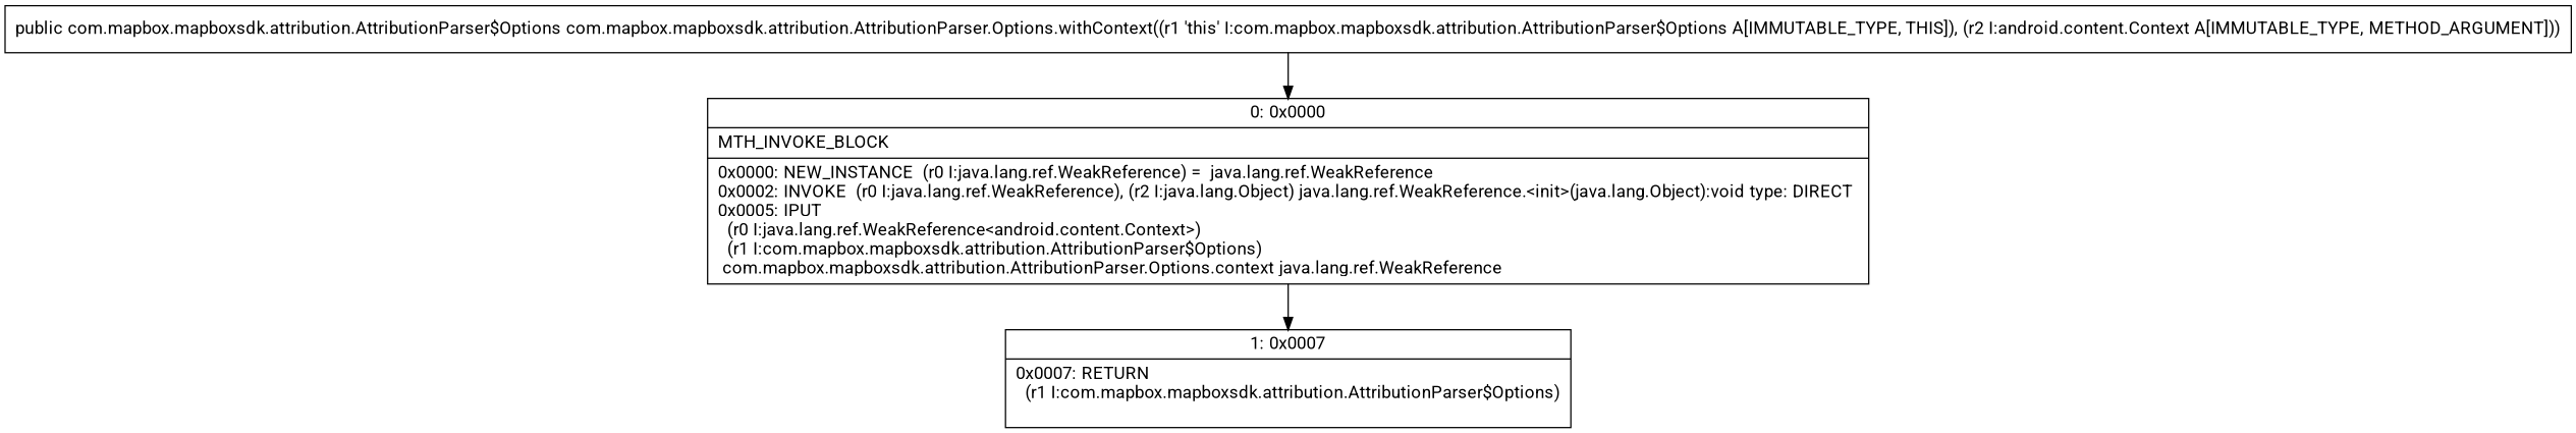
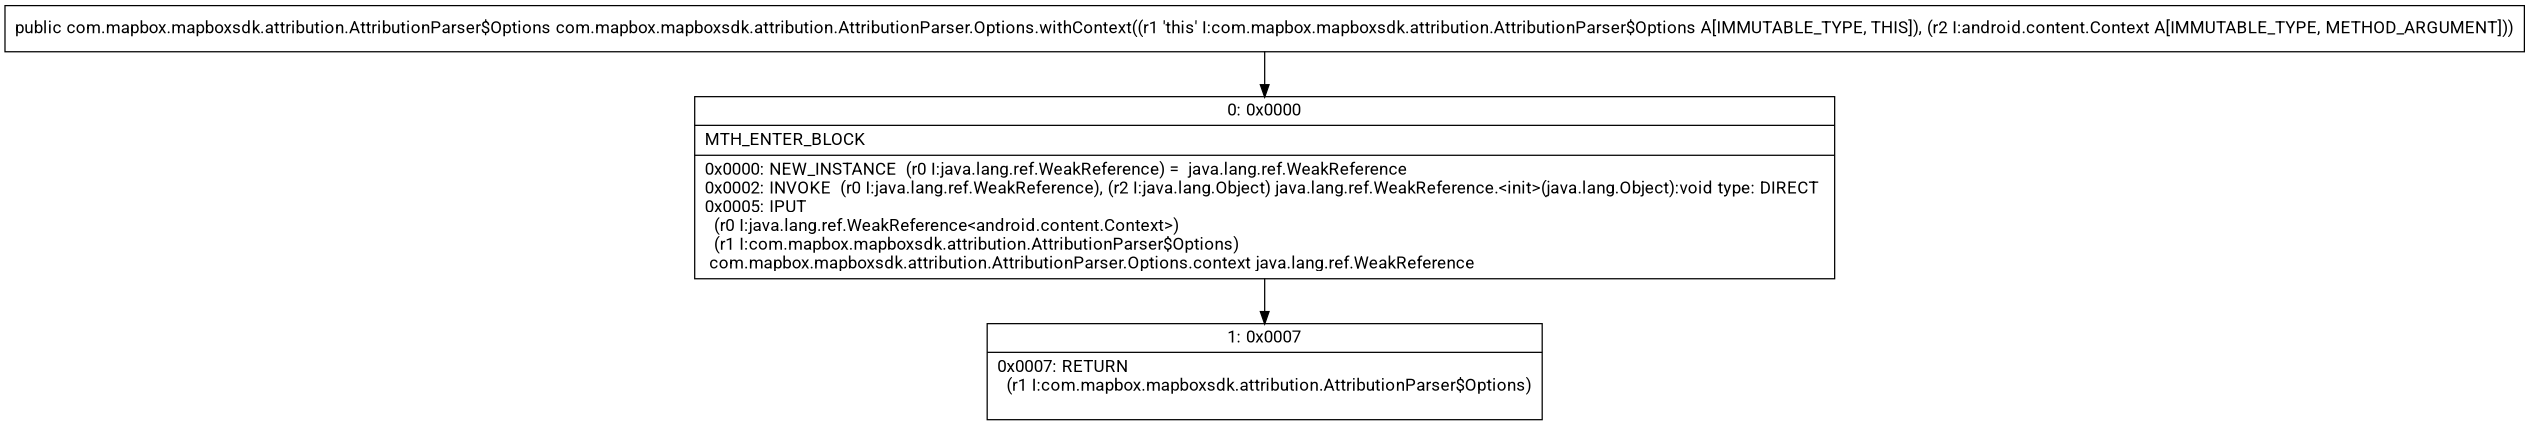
  digraph {
    fontname=Roboto
    node [shape=record fontname=Roboto]
    edge [fontname=Roboto]
-   n1 [label="{0\:\ 0x0000|MTH_INVOKE_BLOCK\l|0x0000: NEW_INSTANCE  (r0 I:java.lang.ref.WeakReference) =  java.lang.ref.WeakReference \l0x0002: INVOKE  (r0 I:java.lang.ref.WeakReference), (r2 I:java.lang.Object) java.lang.ref.WeakReference.\<init\>(java.lang.Object):void type: DIRECT \l0x0005: IPUT  \l  (r0 I:java.lang.ref.WeakReference\<android.content.Context\>)\l  (r1 I:com.mapbox.mapboxsdk.attribution.AttributionParser$Options)\l com.mapbox.mapboxsdk.attribution.AttributionParser.Options.context java.lang.ref.WeakReference \l}"]
+   n1 [label="{0\:\ 0x0000|MTH_ENTER_BLOCK\l|0x0000: NEW_INSTANCE  (r0 I:java.lang.ref.WeakReference) =  java.lang.ref.WeakReference \l0x0002: INVOKE  (r0 I:java.lang.ref.WeakReference), (r2 I:java.lang.Object) java.lang.ref.WeakReference.\<init\>(java.lang.Object):void type: DIRECT \l0x0005: IPUT  \l  (r0 I:java.lang.ref.WeakReference\<android.content.Context\>)\l  (r1 I:com.mapbox.mapboxsdk.attribution.AttributionParser$Options)\l com.mapbox.mapboxsdk.attribution.AttributionParser.Options.context java.lang.ref.WeakReference \l}"]
    n2 [label="{1\:\ 0x0007|0x0007: RETURN  \l  (r1 I:com.mapbox.mapboxsdk.attribution.AttributionParser$Options)\l \l}"]
    n3 [label="{public com.mapbox.mapboxsdk.attribution.AttributionParser$Options com.mapbox.mapboxsdk.attribution.AttributionParser.Options.withContext((r1 'this' I:com.mapbox.mapboxsdk.attribution.AttributionParser$Options A[IMMUTABLE_TYPE, THIS]), (r2 I:android.content.Context A[IMMUTABLE_TYPE, METHOD_ARGUMENT])) }"]
    n1 -> n2
    n3 -> n1
  }
